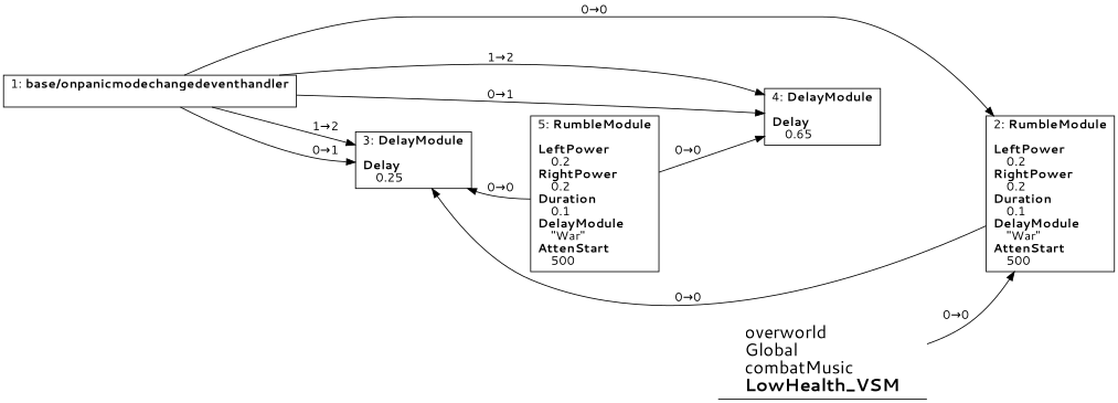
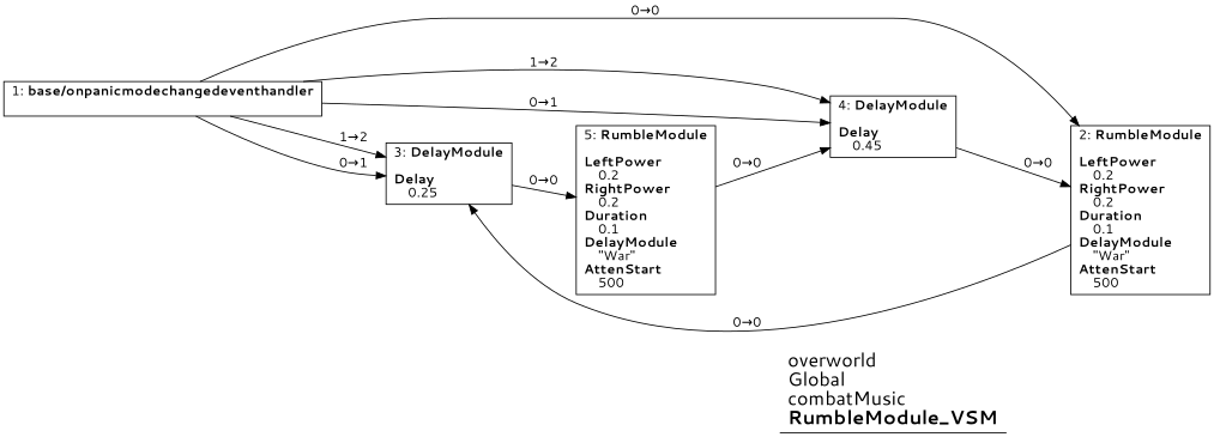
  digraph {
    fontname="Segoe UI"
    rankdir=LR
    splines=spline
    node [fontname="Segoe UI" shape=box]
    edge [fontname="Segoe UI"]
    n1 [label=<1: <b>base/onpanicmodechangedeventhandler</b><br/><br/>>]
    n2 [label=<3: <b>DelayModule</b><br/><br/><b>Delay</b><br align="left"/>    0.25<br align="left"/>>]
-   n3 [label=<4: <b>DelayModule</b><br/><br/><b>Delay</b><br align="left"/>    0.65<br align="left"/>>]
+   n3 [label=<4: <b>DelayModule</b><br/><br/><b>Delay</b><br align="left"/>    0.45<br align="left"/>>]
    n4 [label=<2: <b>RumbleModule</b><br/><br/><b>LeftPower</b><br align="left"/>    0.2<br align="left"/><b>RightPower</b><br align="left"/>    0.2<br align="left"/><b>Duration</b><br align="left"/>    0.1<br align="left"/><b>DelayModule</b><br align="left"/>    &quot;War&quot;<br align="left"/><b>AttenStart</b><br align="left"/>    500<br align="left"/>>]
    n5 [label=<5: <b>RumbleModule</b><br/><br/><b>LeftPower</b><br align="left"/>    0.2<br align="left"/><b>RightPower</b><br align="left"/>    0.2<br align="left"/><b>Duration</b><br align="left"/>    0.1<br align="left"/><b>DelayModule</b><br align="left"/>    &quot;War&quot;<br align="left"/><b>AttenStart</b><br align="left"/>    500<br align="left"/>>]
-   n6 [label=<<font point-size="20">overworld<br align="left"/>Global<br align="left"/>combatMusic<br align="left"/><b>LowHealth_VSM</b><br align="left"/></font>> shape=underline]
+   n6 [label=<<font point-size="20">overworld<br align="left"/>Global<br align="left"/>combatMusic<br align="left"/><b>RumbleModule_VSM</b><br align="left"/></font>> shape=underline]
    n1 -> n2 [label="1→2"]
    n1 -> n2 [label="0→1"]
    n1 -> n3 [label="1→2"]
    n1 -> n3 [label="0→1"]
    n1 -> n4 [label="0→0"]
-   n5 -> n2 [label="0→0"]
-   n6 -> n4 [label="0→0"]
+   n2 -> n5 [label="0→0"]
+   n3 -> n4 [label="0→0"]
    n4 -> n2 [label="0→0"]
    n5 -> n3 [label="0→0"]
  }
